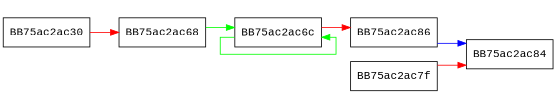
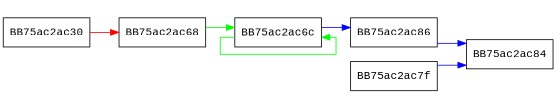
  digraph {
    fontname="Liberation Mono"
    rankdir=LR
    splines=ortho
    node [fontname="Liberation Mono" shape=box]
    edge [color=red fontname="Liberation Mono"]
    BB75ac2ac30
    BB75ac2ac68
    BB75ac2ac7f
    BB75ac2ac84
    BB75ac2ac6c
    n6 [label=BB75ac2ac86]
    BB75ac2ac30 -> BB75ac2ac68
    BB75ac2ac68 -> BB75ac2ac6c [color=green]
-   BB75ac2ac7f -> BB75ac2ac84
+   BB75ac2ac7f -> BB75ac2ac84 [color=blue]
    BB75ac2ac6c -> BB75ac2ac6c [color=green]
-   BB75ac2ac6c -> n6
+   BB75ac2ac6c -> n6 [color=blue]
    n6 -> BB75ac2ac84 [color=blue]
  }
